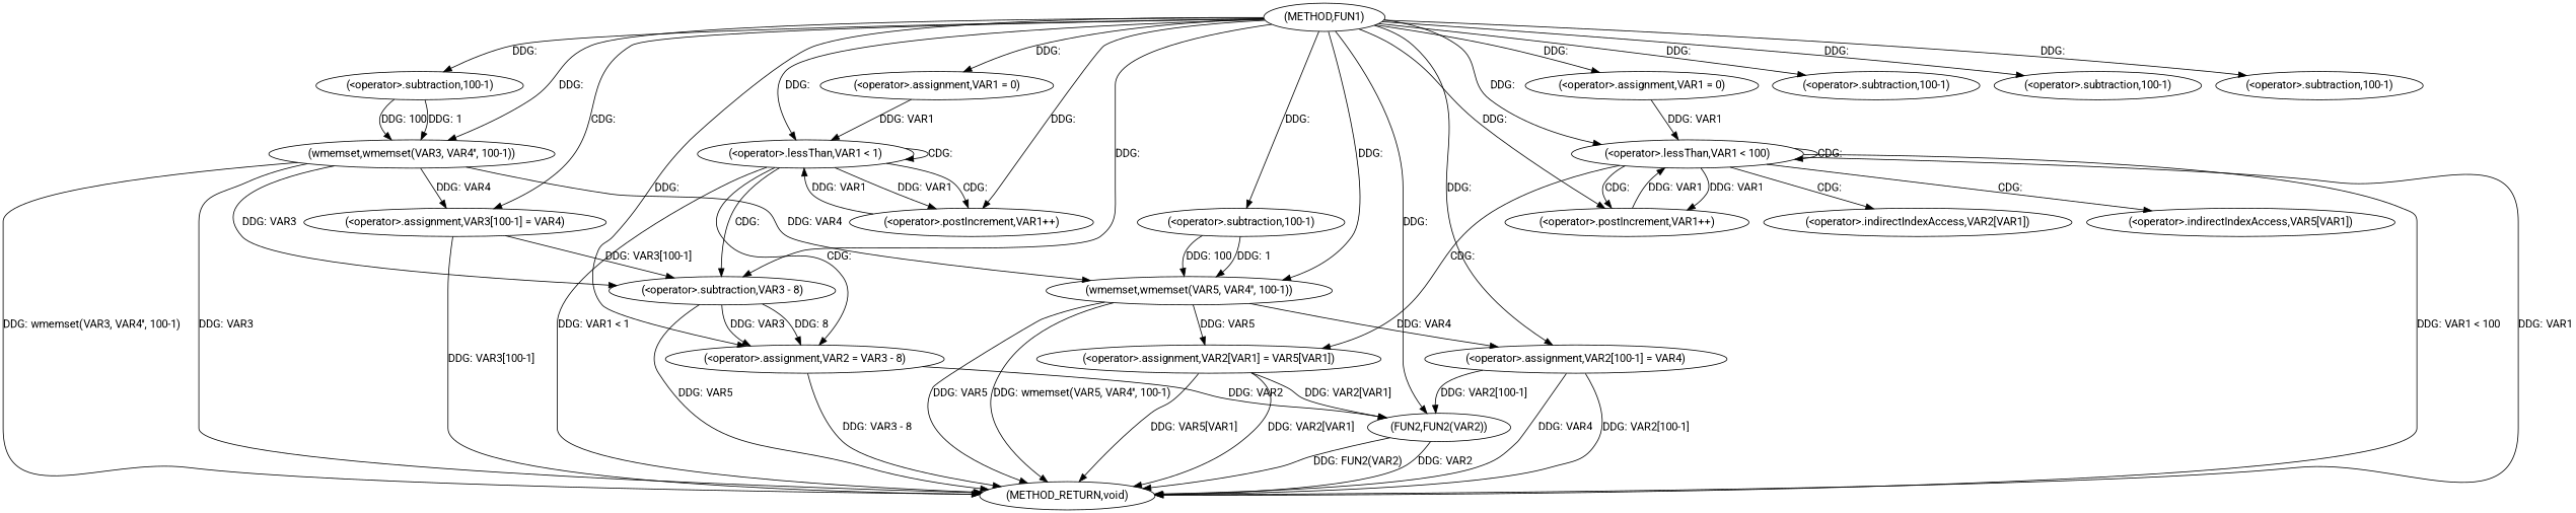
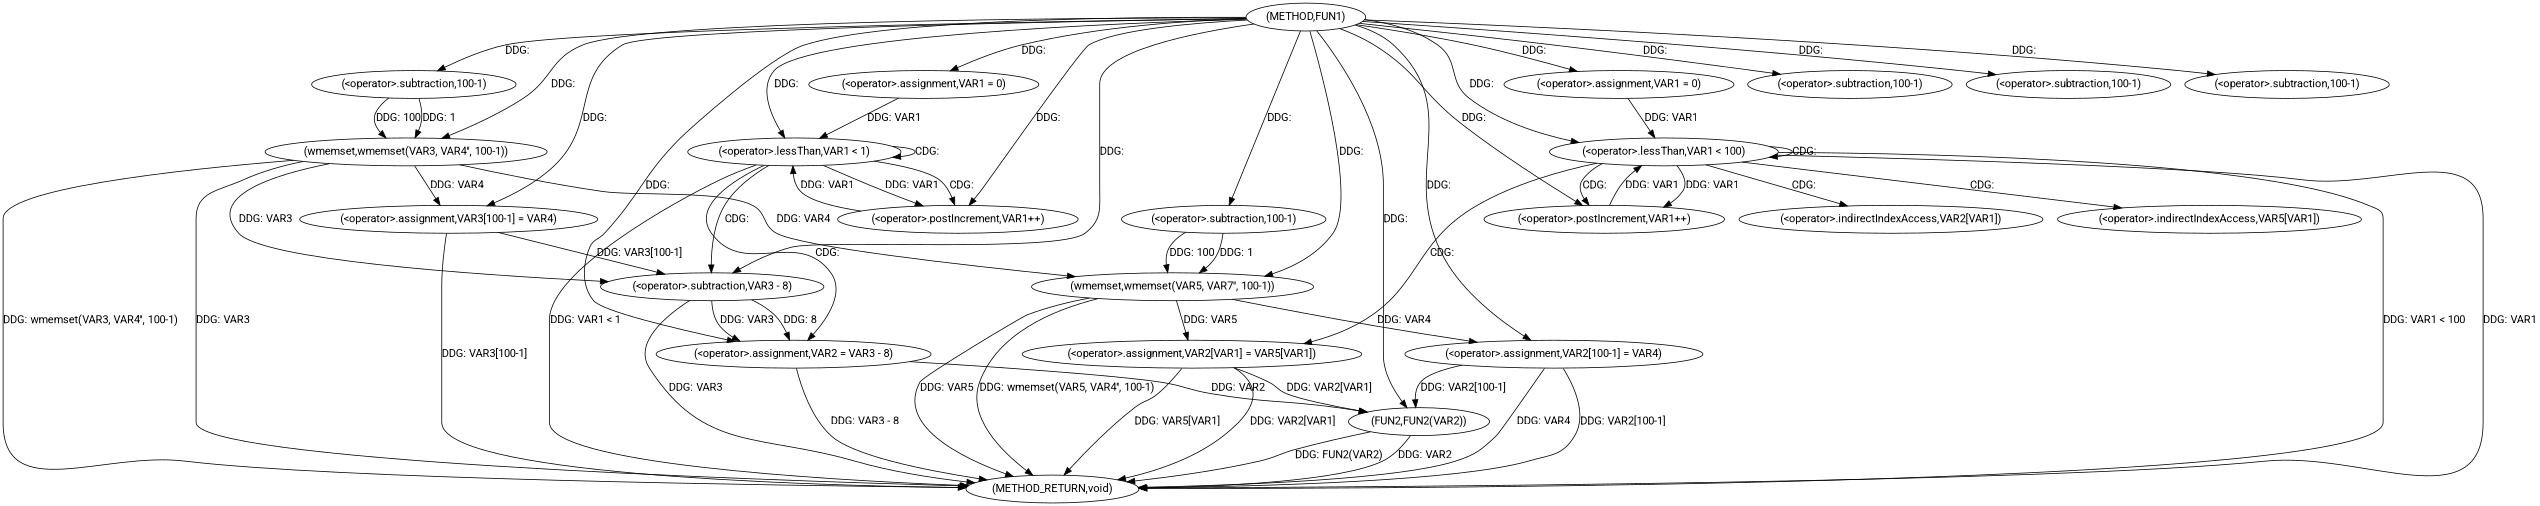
  digraph {
    fontname=Roboto
    node [fontname=Roboto]
    edge [fontname=Roboto]
    n1 [label="(METHOD,FUN1)"]
    n2 [label="(wmemset,wmemset(VAR3, VAR4'', 100-1))"]
    n3 [label="(<operator>.subtraction,100-1)"]
    n4 [label="(<operator>.assignment,VAR3[100-1] = VAR4)"]
    n5 [label="(<operator>.subtraction,100-1)"]
    n6 [label="(<operator>.assignment,VAR1 = 0)"]
    n7 [label="(<operator>.lessThan,VAR1 < 1)"]
    n8 [label="(<operator>.postIncrement,VAR1++)"]
    n9 [label="(<operator>.assignment,VAR2 = VAR3 - 8)"]
    n10 [label="(<operator>.subtraction,VAR3 - 8)"]
-   n11 [label="(wmemset,wmemset(VAR5, VAR4'', 100-1))"]
+   n11 [label="(wmemset,wmemset(VAR5, VAR7'', 100-1))"]
    n12 [label="(<operator>.subtraction,100-1)"]
    n13 [label="(<operator>.subtraction,100-1)"]
    n14 [label="(<operator>.assignment,VAR1 = 0)"]
    n15 [label="(<operator>.lessThan,VAR1 < 100)"]
    n16 [label="(<operator>.postIncrement,VAR1++)"]
    n17 [label="(<operator>.assignment,VAR2[100-1] = VAR4)"]
    n18 [label="(<operator>.subtraction,100-1)"]
    n19 [label="(FUN2,FUN2(VAR2))"]
    n20 [label="(METHOD_RETURN,void)"]
    n21 [label="(<operator>.assignment,VAR2[VAR1] = VAR5[VAR1])"]
    n22 [label="(<operator>.indirectIndexAccess,VAR2[VAR1])"]
    n23 [label="(<operator>.indirectIndexAccess,VAR5[VAR1])"]
    n1 -> n2 [label="DDG: "]
    n1 -> n3 [label="DDG: "]
-   n1 -> n4 [label="CDG: "]
+   n1 -> n4 [label="DDG: "]
    n1 -> n5 [label="DDG: "]
    n1 -> n6 [label="DDG: "]
    n1 -> n7 [label="DDG: "]
    n1 -> n8 [label="DDG: "]
    n1 -> n9 [label="DDG: "]
    n1 -> n10 [label="DDG: "]
    n1 -> n11 [label="DDG: "]
    n1 -> n12 [label="DDG: "]
    n1 -> n13 [label="DDG: "]
    n1 -> n14 [label="DDG: "]
    n1 -> n15 [label="DDG: "]
    n1 -> n16 [label="DDG: "]
    n1 -> n17 [label="DDG: "]
    n1 -> n18 [label="DDG: "]
    n1 -> n19 [label="DDG: "]
    n2 -> n4 [label="DDG: VAR4"]
    n2 -> n10 [label="DDG: VAR3"]
    n2 -> n11 [label="DDG: VAR4"]
    n2 -> n20 [label="DDG: wmemset(VAR3, VAR4'', 100-1)"]
    n2 -> n20 [label="DDG: VAR3"]
    n3 -> n2 [label="DDG: 100"]
    n3 -> n2 [label="DDG: 1"]
    n4 -> n10 [label="DDG: VAR3[100-1]"]
    n4 -> n20 [label="DDG: VAR3[100-1]"]
    n6 -> n7 [label="DDG: VAR1"]
    n7 -> n7 [label="CDG: "]
    n7 -> n8 [label="DDG: VAR1"]
    n7 -> n8 [label="CDG: "]
    n7 -> n9 [label="CDG: "]
    n7 -> n10 [label="CDG: "]
    n7 -> n20 [label="DDG: VAR1 < 1"]
    n8 -> n7 [label="DDG: VAR1"]
    n9 -> n19 [label="DDG: VAR2"]
    n9 -> n20 [label="DDG: VAR3 - 8"]
    n10 -> n9 [label="DDG: VAR3"]
    n10 -> n9 [label="DDG: 8"]
-   n10 -> n20 [label="DDG: VAR5"]
+   n10 -> n20 [label="DDG: VAR3"]
    n11 -> n17 [label="DDG: VAR4"]
    n11 -> n20 [label="DDG: wmemset(VAR5, VAR4'', 100-1)"]
    n11 -> n20 [label="DDG: VAR5"]
    n11 -> n21 [label="DDG: VAR5"]
    n12 -> n11 [label="DDG: 100"]
    n12 -> n11 [label="DDG: 1"]
    n14 -> n15 [label="DDG: VAR1"]
    n15 -> n15 [label="CDG: "]
    n15 -> n16 [label="DDG: VAR1"]
    n15 -> n16 [label="CDG: "]
    n15 -> n20 [label="DDG: VAR1 < 100"]
    n15 -> n20 [label="DDG: VAR1"]
    n15 -> n21 [label="CDG: "]
    n15 -> n22 [label="CDG: "]
    n15 -> n23 [label="CDG: "]
    n16 -> n15 [label="DDG: VAR1"]
    n17 -> n19 [label="DDG: VAR2[100-1]"]
    n17 -> n20 [label="DDG: VAR2[100-1]"]
    n17 -> n20 [label="DDG: VAR4"]
    n19 -> n20 [label="DDG: FUN2(VAR2)"]
    n19 -> n20 [label="DDG: VAR2"]
    n21 -> n19 [label="DDG: VAR2[VAR1]"]
    n21 -> n20 [label="DDG: VAR2[VAR1]"]
    n21 -> n20 [label="DDG: VAR5[VAR1]"]
  }
